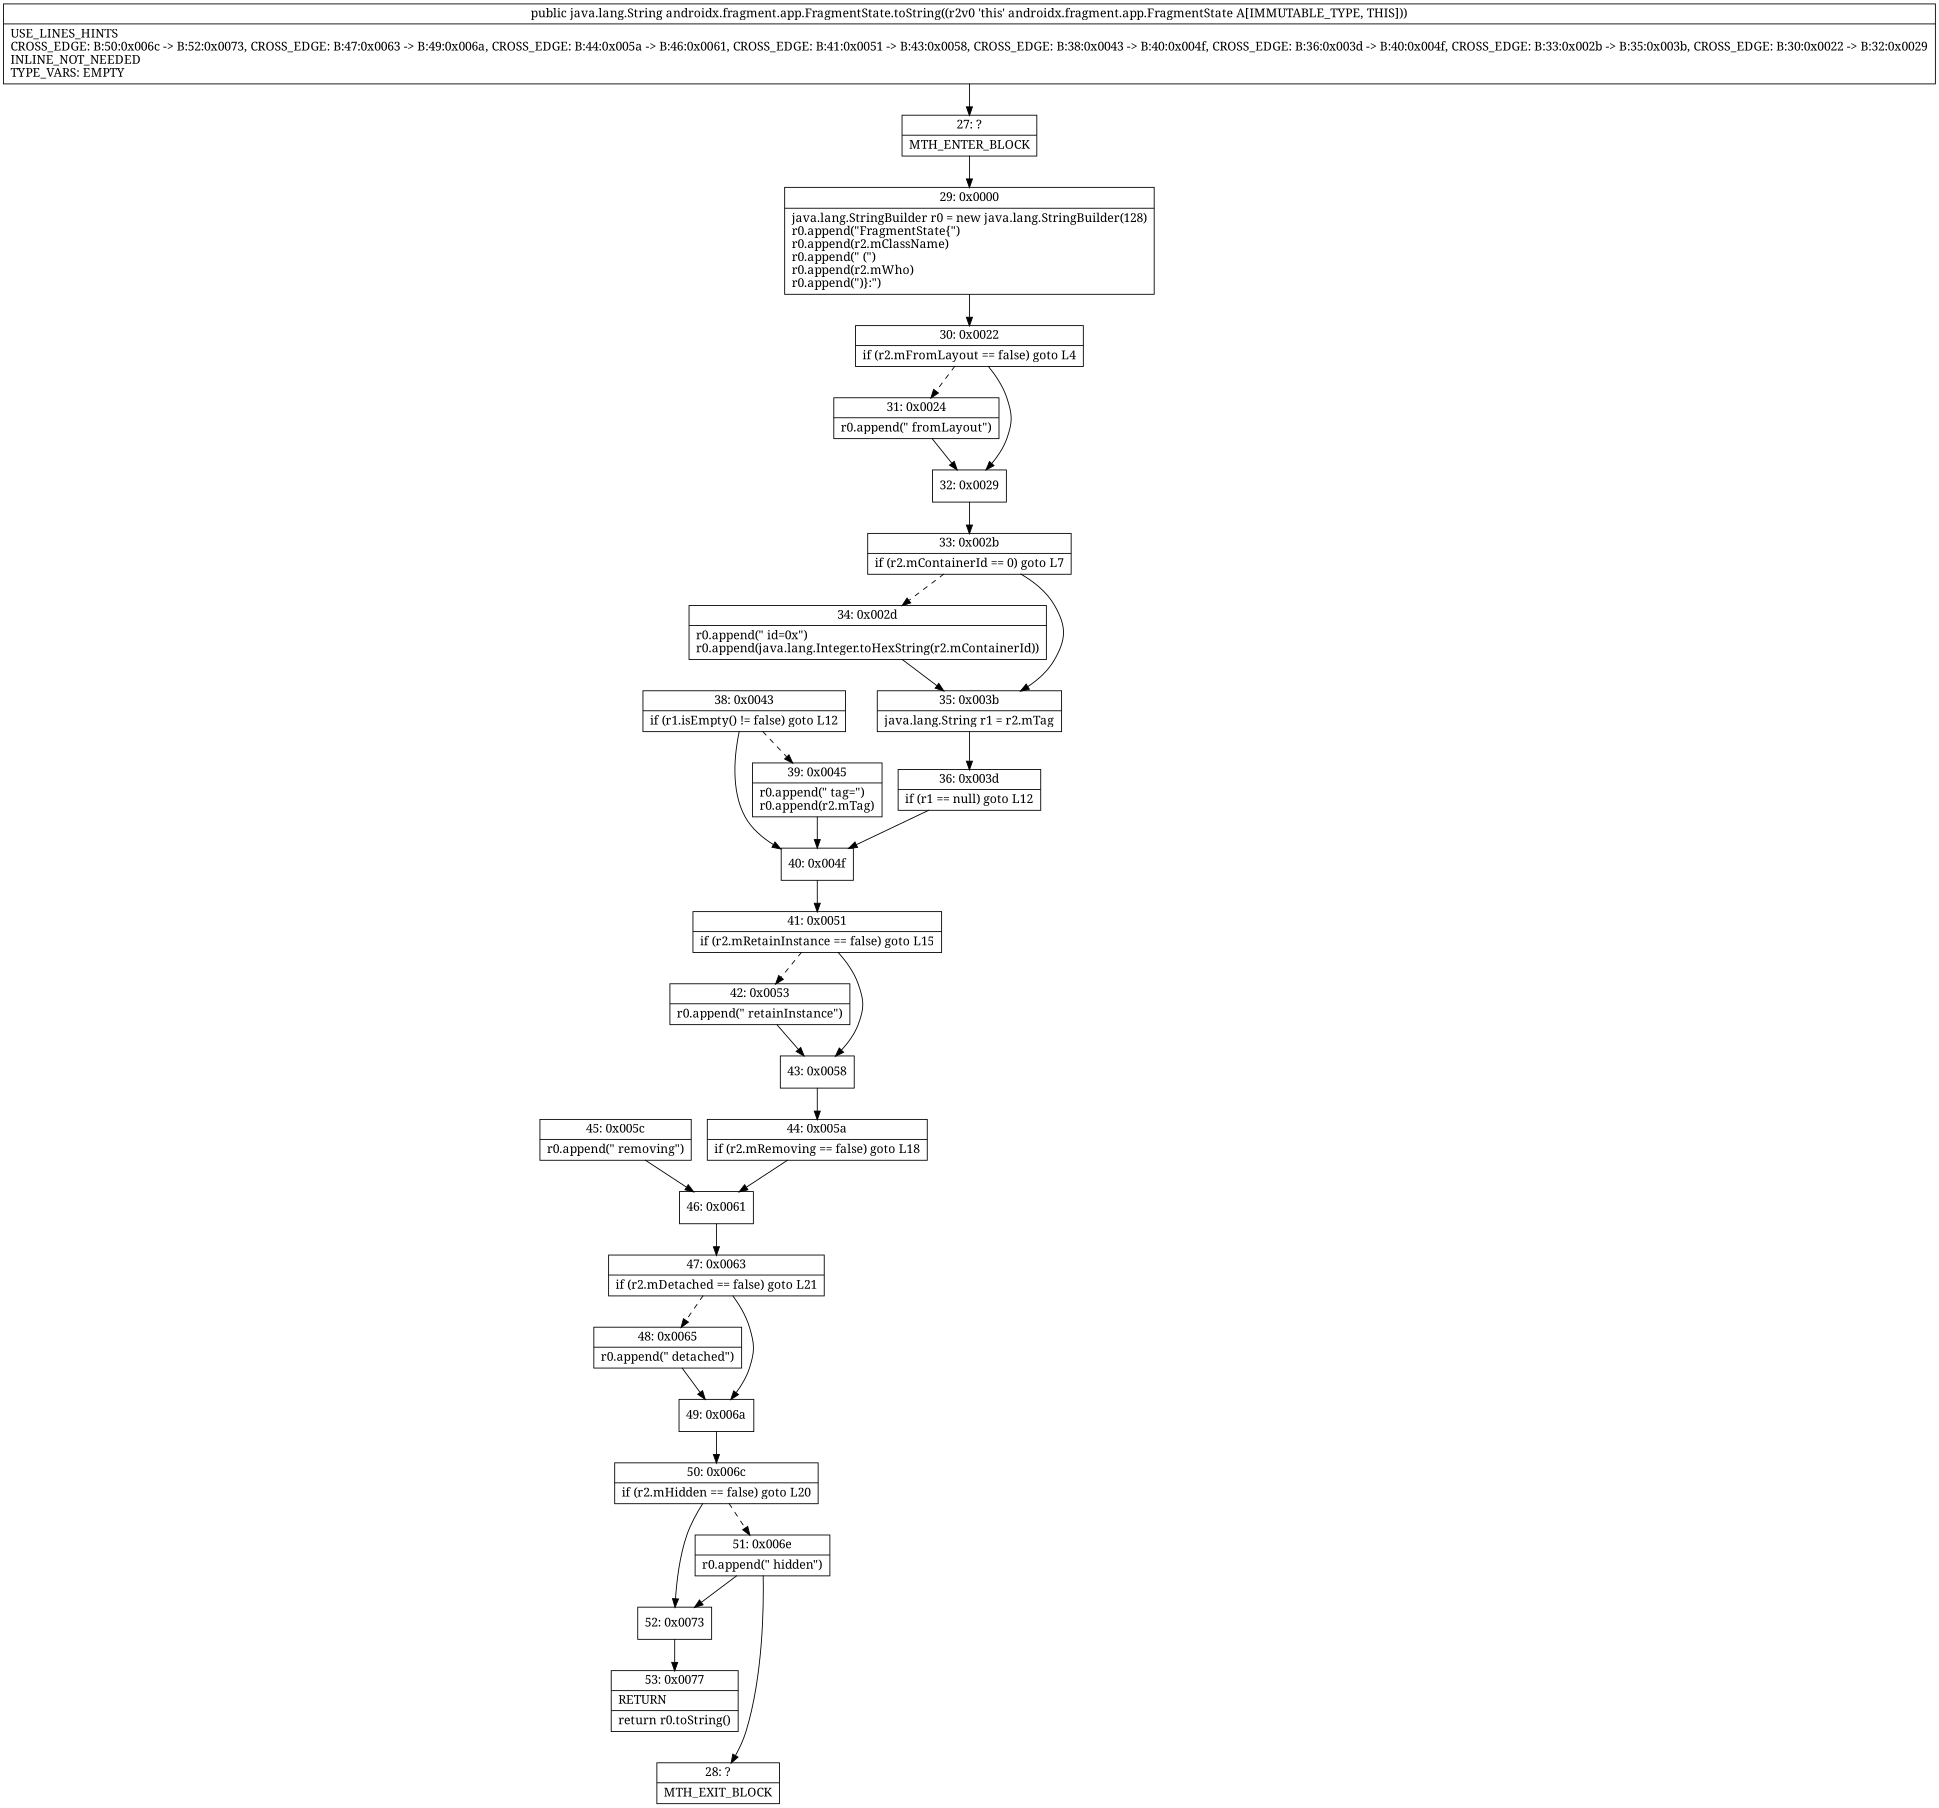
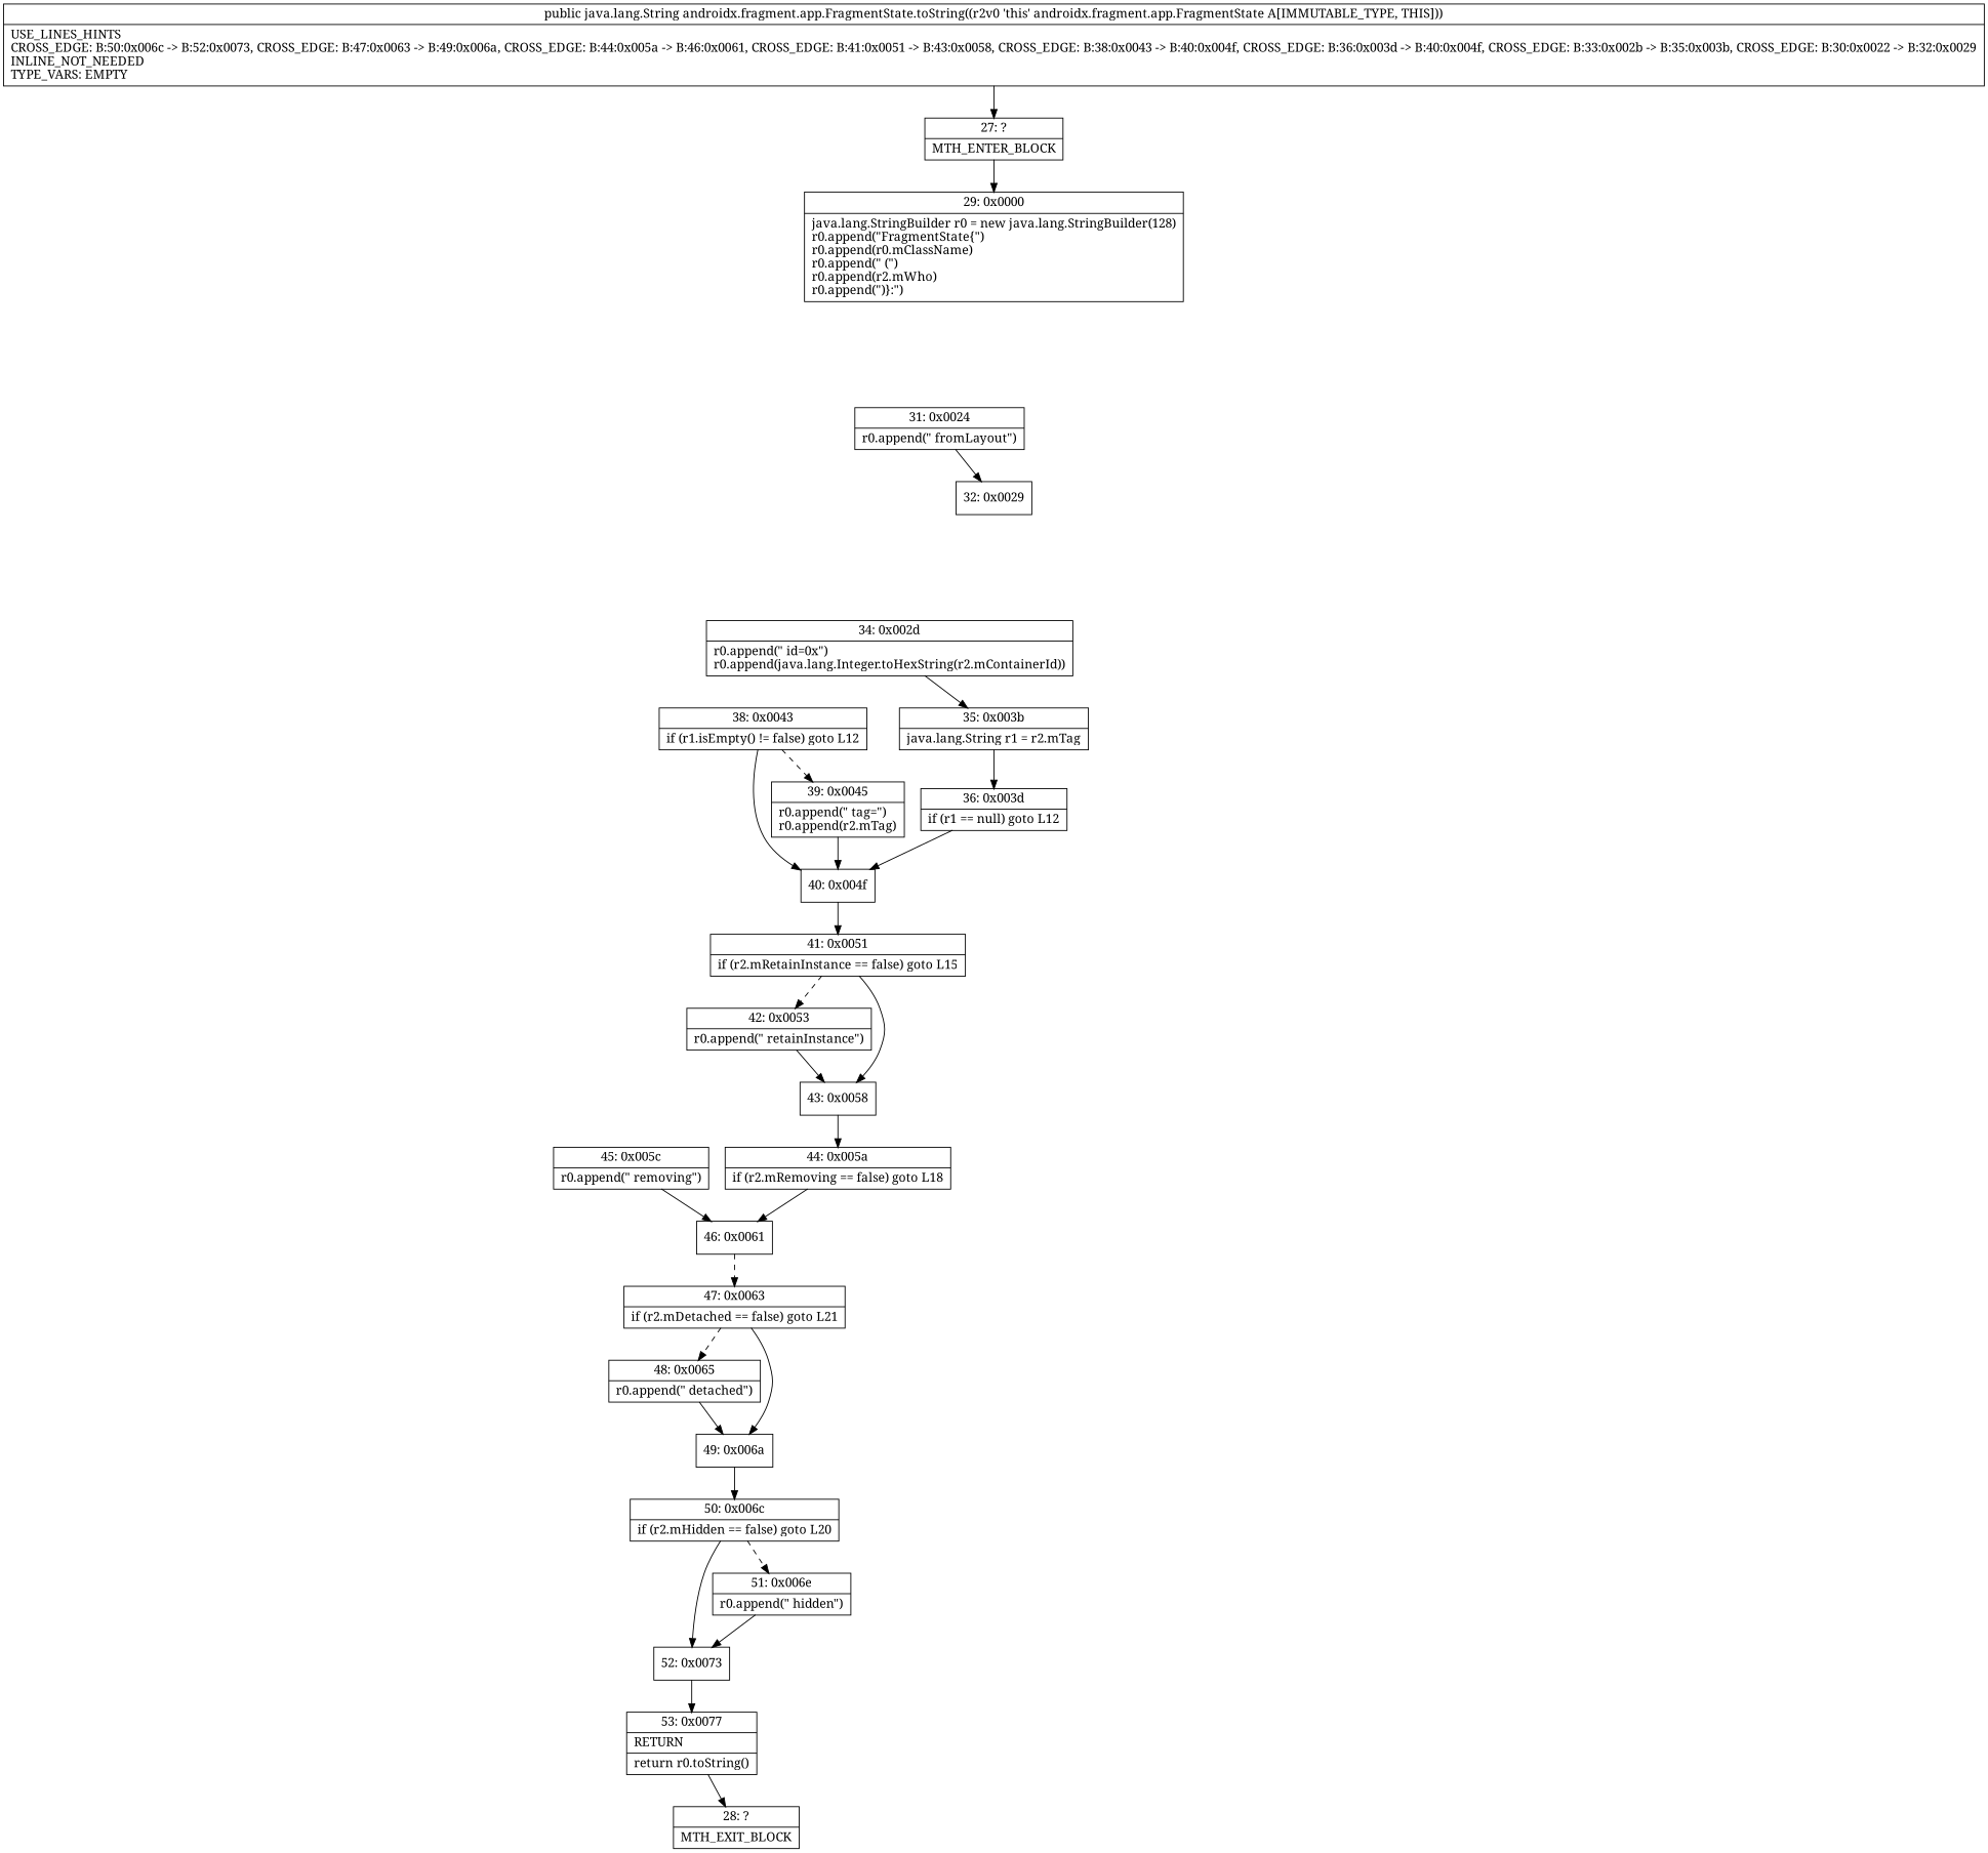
  digraph {
    fontname="Noto Serif"
    node [fontname="Noto Serif" shape=record]
    edge [fontname="Noto Serif"]
    n1 [label="{27\:\ ?|MTH_ENTER_BLOCK\l}"]
-   n2 [label="{29\:\ 0x0000|java.lang.StringBuilder r0 = new java.lang.StringBuilder(128)\lr0.append(\"FragmentState\{\")\lr0.append(r2.mClassName)\lr0.append(\" (\")\lr0.append(r2.mWho)\lr0.append(\")\}:\")\l}"]
-   n3 [label="{30\:\ 0x0022|if (r2.mFromLayout == false) goto L4\l}"]
+   n2 [label="{29\:\ 0x0000|java.lang.StringBuilder r0 = new java.lang.StringBuilder(128)\lr0.append(\"FragmentState\{\")\lr0.append(r0.mClassName)\lr0.append(\" (\")\lr0.append(r2.mWho)\lr0.append(\")\}:\")\l}"]
    n4 [label="{31\:\ 0x0024|r0.append(\" fromLayout\")\l}"]
    n5 [label="{32\:\ 0x0029}"]
-   n6 [label="{33\:\ 0x002b|if (r2.mContainerId == 0) goto L7\l}"]
    n7 [label="{34\:\ 0x002d|r0.append(\" id=0x\")\lr0.append(java.lang.Integer.toHexString(r2.mContainerId))\l}"]
    n8 [label="{35\:\ 0x003b|java.lang.String r1 = r2.mTag\l}"]
    n9 [label="{36\:\ 0x003d|if (r1 == null) goto L12\l}"]
    n10 [label="{40\:\ 0x004f}"]
    n11 [label="{41\:\ 0x0051|if (r2.mRetainInstance == false) goto L15\l}"]
    n12 [label="{38\:\ 0x0043|if (r1.isEmpty() != false) goto L12\l}"]
    n13 [label="{39\:\ 0x0045|r0.append(\" tag=\")\lr0.append(r2.mTag)\l}"]
    n14 [label="{42\:\ 0x0053|r0.append(\" retainInstance\")\l}"]
    n15 [label="{43\:\ 0x0058}"]
    n16 [label="{44\:\ 0x005a|if (r2.mRemoving == false) goto L18\l}"]
    n17 [label="{46\:\ 0x0061}"]
    n18 [label="{45\:\ 0x005c|r0.append(\" removing\")\l}"]
    n19 [label="{47\:\ 0x0063|if (r2.mDetached == false) goto L21\l}"]
    n20 [label="{48\:\ 0x0065|r0.append(\" detached\")\l}"]
    n21 [label="{49\:\ 0x006a}"]
    n22 [label="{50\:\ 0x006c|if (r2.mHidden == false) goto L20\l}"]
    n23 [label="{51\:\ 0x006e|r0.append(\" hidden\")\l}"]
    n24 [label="{52\:\ 0x0073}"]
    n25 [label="{53\:\ 0x0077|RETURN\l|return r0.toString()\l}"]
    n26 [label="{28\:\ ?|MTH_EXIT_BLOCK\l}"]
    n27 [label="{public java.lang.String androidx.fragment.app.FragmentState.toString((r2v0 'this' androidx.fragment.app.FragmentState A[IMMUTABLE_TYPE, THIS]))  | USE_LINES_HINTS\lCROSS_EDGE: B:50:0x006c \-\> B:52:0x0073, CROSS_EDGE: B:47:0x0063 \-\> B:49:0x006a, CROSS_EDGE: B:44:0x005a \-\> B:46:0x0061, CROSS_EDGE: B:41:0x0051 \-\> B:43:0x0058, CROSS_EDGE: B:38:0x0043 \-\> B:40:0x004f, CROSS_EDGE: B:36:0x003d \-\> B:40:0x004f, CROSS_EDGE: B:33:0x002b \-\> B:35:0x003b, CROSS_EDGE: B:30:0x0022 \-\> B:32:0x0029\lINLINE_NOT_NEEDED\lTYPE_VARS: EMPTY\l}"]
    n1 -> n2
-   n2 -> n3
-   n3 -> n4 [style=dashed]
-   n3 -> n5
    n4 -> n5
-   n5 -> n6
-   n6 -> n7 [style=dashed]
-   n6 -> n8
    n7 -> n8
    n8 -> n9
    n9 -> n10
    n10 -> n11
    n11 -> n14 [style=dashed]
    n11 -> n15
    n12 -> n10
    n12 -> n13 [style=dashed]
    n13 -> n10
    n14 -> n15
    n15 -> n16
    n16 -> n17
-   n17 -> n19
+   n17 -> n19 [style=dashed]
    n18 -> n17
    n19 -> n20 [style=dashed]
    n19 -> n21
    n20 -> n21
    n21 -> n22
    n22 -> n23 [style=dashed]
    n22 -> n24
    n23 -> n24
    n24 -> n25
-   n23 -> n26
+   n25 -> n26
    n27 -> n1
  }
